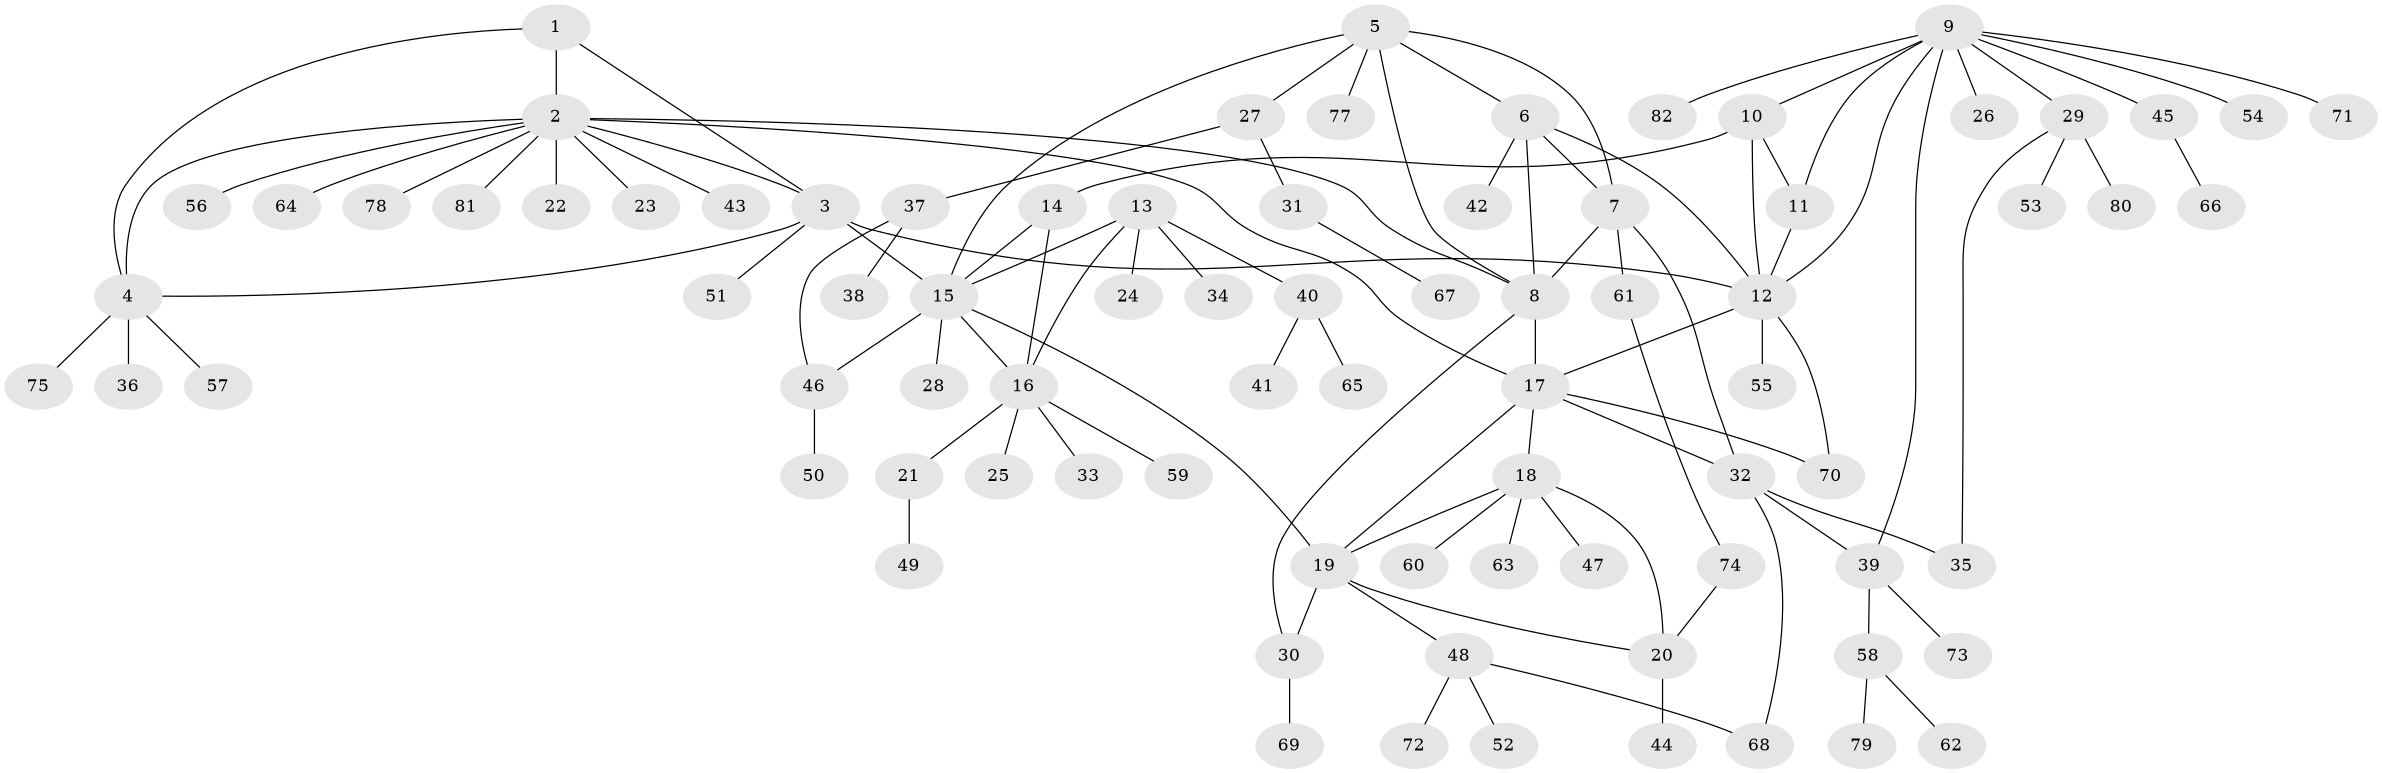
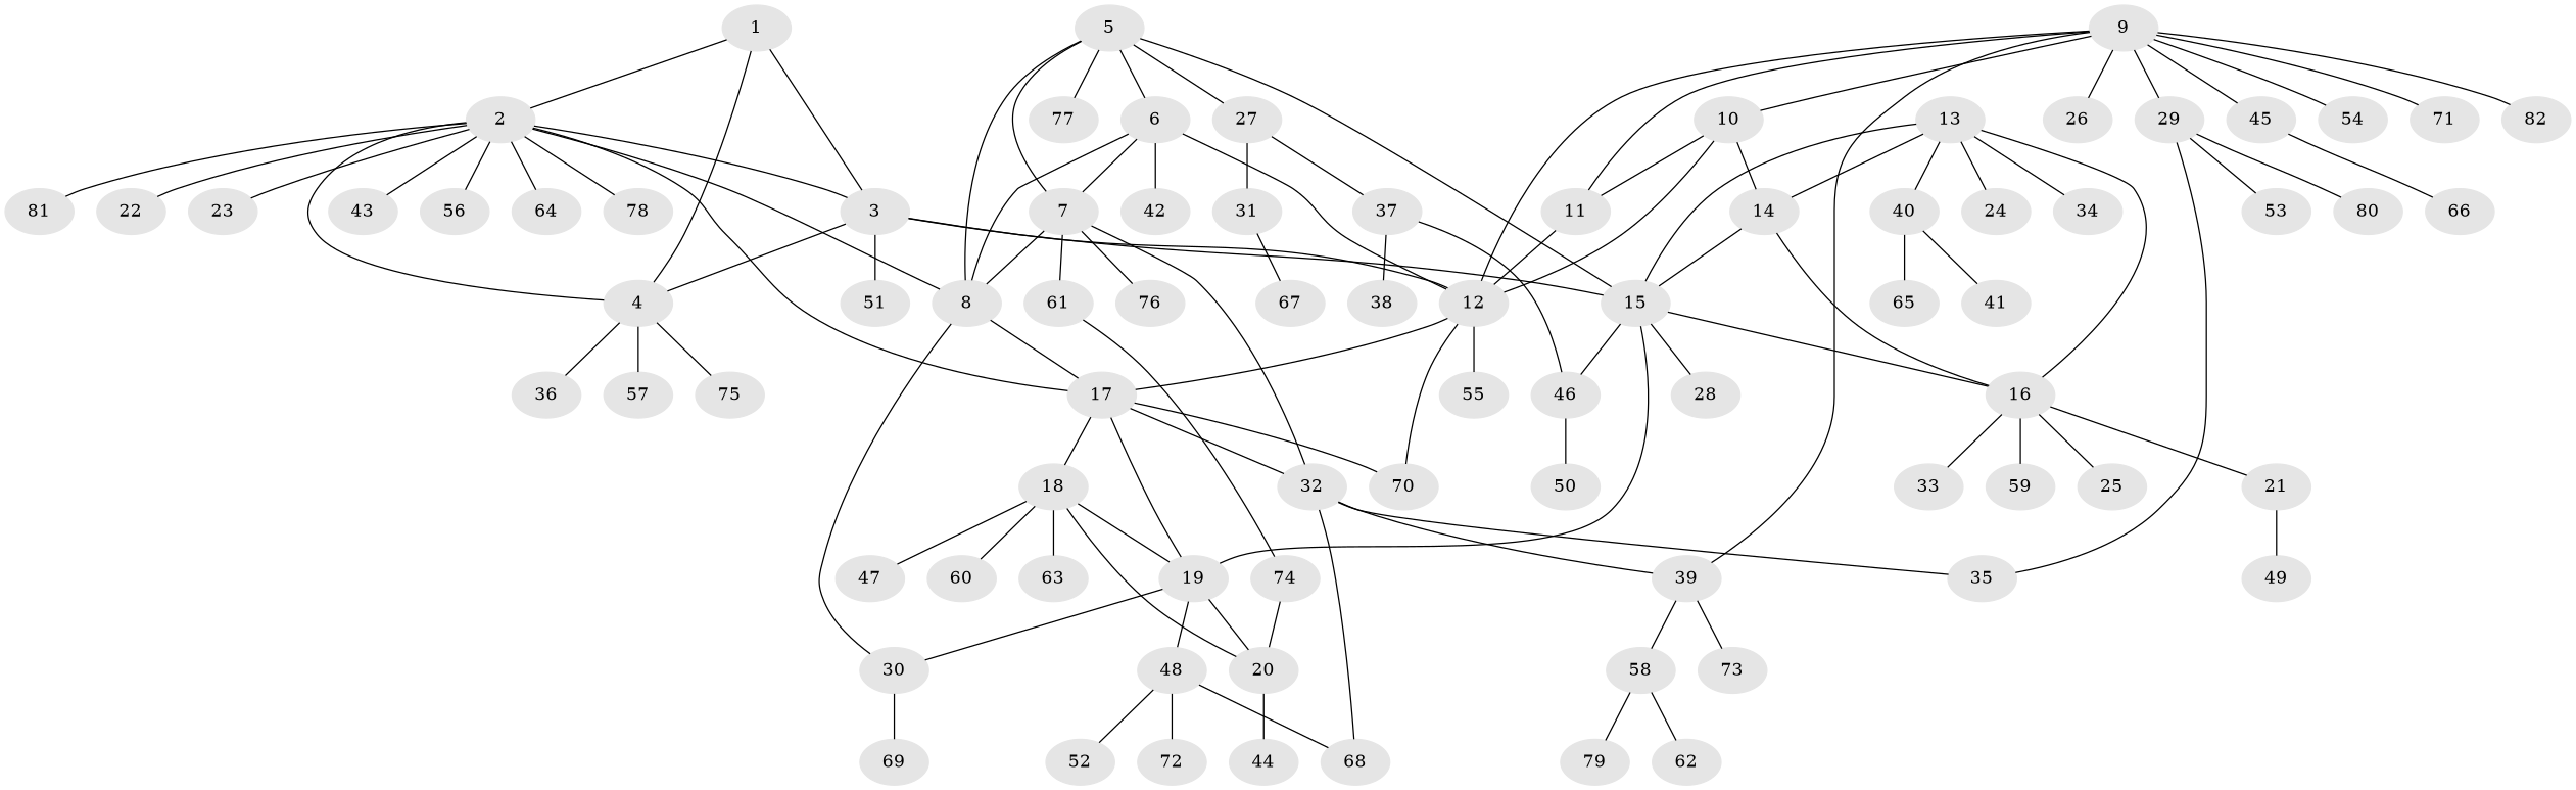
  graph {
    node [color=gray90 style=filled]
    1
    2
    3
    4
    8
    17
    22
    23
    43
    56
    64
    78
    81
    12
    15
    51
    36
    57
    75
    30
    32
    70
    19
    18
    55
    16
    28
    46
    5
    6
    7
    27
    77
    42
    61
+   76
    31
    37
    39
    35
    68
    74
    69
    9
    10
    11
    26
    29
    45
    54
    71
    82
    14
    53
    80
    58
    73
    66
    13
    24
    34
    40
    21
    25
    33
    59
    41
    65
    20
    48
    50
    49
    47
    60
    63
    44
    52
    72
    67
    38
    62
    79
    1 -- 2
    1 -- 3
    1 -- 4
    2 -- 3
    2 -- 4
    2 -- 8
    2 -- 17
    2 -- 22
    2 -- 23
    2 -- 43
    2 -- 56
    2 -- 64
    2 -- 78
    2 -- 81
    3 -- 4
    3 -- 12
    3 -- 15
    3 -- 51
    4 -- 36
    4 -- 57
    4 -- 75
    8 -- 17
    8 -- 30
    17 -- 32
    17 -- 70
    17 -- 19
    17 -- 18
    12 -- 17
    12 -- 70
    12 -- 55
    15 -- 19
    15 -- 16
    15 -- 28
    15 -- 46
    30 -- 69
    32 -- 39
    32 -- 35
    32 -- 68
    19 -- 30
    19 -- 20
    19 -- 48
    18 -- 19
    18 -- 20
    18 -- 47
    18 -- 60
    18 -- 63
    16 -- 21
    16 -- 25
    16 -- 33
    16 -- 59
    46 -- 50
    5 -- 8
    5 -- 15
    5 -- 6
    5 -- 7
    5 -- 27
    5 -- 77
    6 -- 8
    6 -- 12
    6 -- 7
    6 -- 42
    7 -- 8
    7 -- 32
    7 -- 61
+   7 -- 76
    27 -- 31
    27 -- 37
    61 -- 74
    31 -- 67
    37 -- 46
    37 -- 38
    39 -- 58
    39 -- 73
    74 -- 20
    9 -- 12
    9 -- 39
    9 -- 10
    9 -- 11
    9 -- 26
    9 -- 29
    9 -- 45
    9 -- 54
    9 -- 71
    9 -- 82
    10 -- 12
    10 -- 11
    10 -- 14
    11 -- 12
    29 -- 35
    29 -- 53
    29 -- 80
    45 -- 66
    14 -- 15
    14 -- 16
    58 -- 62
    58 -- 79
    13 -- 15
    13 -- 16
+   13 -- 14
    13 -- 24
    13 -- 34
    13 -- 40
    40 -- 41
    40 -- 65
    21 -- 49
    20 -- 44
    48 -- 68
    48 -- 52
    48 -- 72
  }
